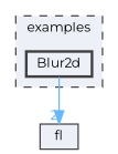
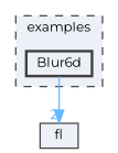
  digraph {
    compound=true
    fontname=Montserrat
    node [color=grey25 fillcolor="#edf0f7" fontname=Montserrat fontsize=10 shape=box]
-   n1 [height=0.2 label=Blur2d style="filled,bold" width=0.4]
+   n1 [height=0.2 label=Blur6d style="filled,bold" width=0.4]
    n2 [height=0.2 label=fl style=filled width=0.4]
    subgraph cluster_1 {
      bgcolor="#edf0f7"
      fontsize=10
      label=examples
      pencolor=grey25
      style="filled,dashed"
      n1
    }
    n1 -> n2 [color=steelblue1 fontcolor=steelblue1 fontname=Montserrat fontsize=10 headlabel=2 labeldistance=1.5 labelfontname=Helvetica labelfontsize=10]
  }
